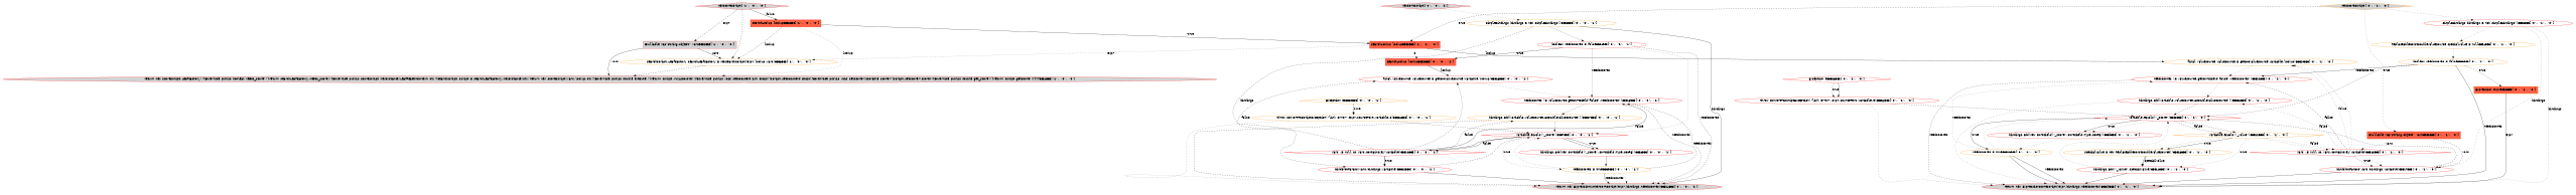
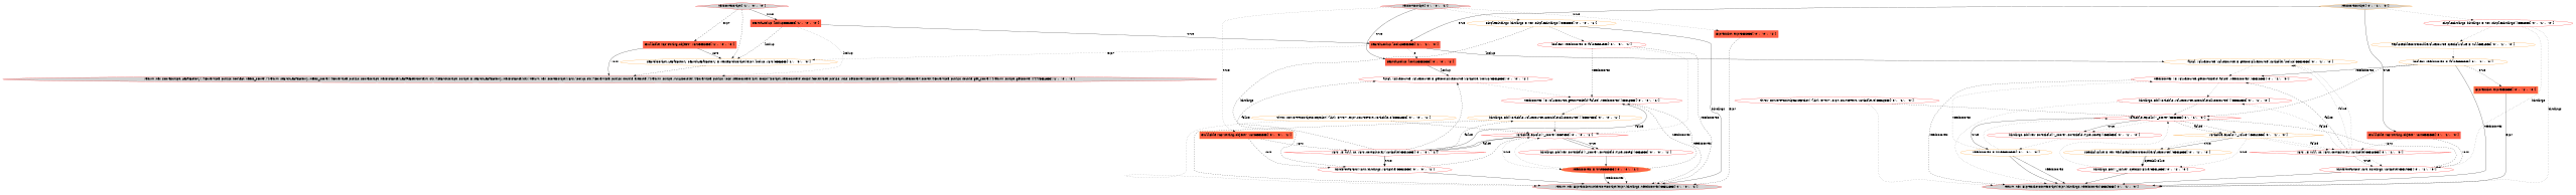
  digraph {
    fontname="DejaVu Sans Mono"
    node [color=red fillcolor=white fontname="DejaVu Sans Mono" shape=ellipse style=filled]
    edge [fontname="DejaVu Sans Mono" style=dashed]
    n1 [color=darkorange label="SearchScript.LeafFactory searchLeafFactory = newSearchScript(expr,lookup,vars)@@@3@@@['1', '0', '0']"]
    n2 [fillcolor=lightgray label="return new ScoreScript.LeafFactory(){@Override public boolean needs_score(){return searchLeafFactory.needs_score()}@Override public ScoreScript newInstance(LeafReaderContext ctx){SearchScript script = searchLeafFactory.newInstance(ctx)return new ScoreScript(vars,lookup,ctx){@Override public double execute(){return script.runAsDouble()}@Override public void setDocument(int docid){script.setDocument(docid)}@Override public void setScorer(Scorable scorer){script.setScorer(scorer)}@Override public double get_score(){return script.getScore()}}}}@@@4@@@['1', '0', '0']"]
    n3 [color=darkorange label="specialValue = new ReplaceableConstDoubleValueSource()@@@13@@@['0', '1', '0']"]
    n4 [label="bindings.add(\"_value\",specialValue)@@@14@@@['0', '1', '0']"]
    n5 [fillcolor=lightgray label="return new ExpressionScoreScript(expr,bindings,needsScores)@@@29@@@['0', '1', '0']"]
    n6 [label="variable.equals(\"_score\")@@@8@@@['0', '1', '0']" shape=diamond]
    n7 [color=darkorange label="needsScores = true@@@10@@@['0', '1', '0']"]
    n8 [label="needsScores |= valueSource.getSortField(false).needsScores()@@@21@@@['0', '1', '0']"]
    n9 [color=darkorange label="variable.equals(\"_value\")@@@12@@@['0', '1', '0']" shape=diamond]
    n10 [label="bindings.add(new SortField(\"_score\",SortField.Type.SCORE))@@@9@@@['0', '1', '0']"]
    n11 [label="bindings.add(variable,valueSource.asDoubleValuesSource())@@@22@@@['0', '1', '0']"]
    n12 [color=darkorange label="SimpleBindings bindings = new SimpleBindings()@@@3@@@['0', '0', '1']"]
    n13 [label="boolean needsScores = false@@@4@@@['0', '0', '1']"]
    n14 [fillcolor=lightgray label="return new ExpressionNumberSortScript(expr,bindings,needsScores)@@@24@@@['0', '0', '1']"]
    n15 [label="bindFromParams(vars,bindings,variable)@@@12@@@['0', '0', '1']"]
    n16 [label="needsScores |= valueSource.getSortField(false).needsScores()@@@16@@@['0', '0', '1']"]
    n17 [label="variable.equals(\"_score\")@@@7@@@['0', '0', '1']" shape=diamond]
-   n18 [color=darkorange label="needsScores = true@@@9@@@['0', '0', '1']"]
+   n18 [color=darkorange fillcolor=tomato label="needsScores = true@@@9@@@['0', '0', '1']"]
    n19 [color=darkorange label="bindings.add(variable,valueSource.asDoubleValuesSource())@@@17@@@['0', '0', '1']"]
    n20 [label="bindings.add(new SortField(\"_score\",SortField.Type.SCORE))@@@8@@@['0', '0', '1']"]
    n21 [label="vars != null && vars.containsKey(variable)@@@11@@@['0', '0', '1']" shape=diamond]
    n22 [fillcolor=lightgray label="newScoreScript['1', '0', '0']" shape=diamond]
-   n23 [fillcolor=lightgray label="@Nullable Map<String,Object> vars@@@2@@@['1', '0', '0']" shape=box]
+   n23 [fillcolor=tomato label="@Nullable Map<String,Object> vars@@@2@@@['1', '0', '0']" shape=box]
    n24 [fillcolor=tomato label="SearchLookup lookup@@@2@@@['1', '0', '0']" shape=box]
    n25 [fillcolor=tomato label="SearchLookup lookup@@@2@@@['1', '1', '0']" shape=box]
    n26 [fillcolor=tomato label="SearchLookup lookup@@@2@@@['0', '0', '1']" shape=box]
    n27 [color=darkorange label="final ValueSource valueSource = getDocValueSource(variable,lookup)@@@20@@@['0', '1', '0']"]
    n28 [color=darkorange fillcolor=lightgray label="newScoreScript['0', '1', '0']" shape=diamond]
    n29 [fillcolor=tomato label="@Nullable Map<String,Object> vars@@@2@@@['0', '1', '0']" shape=box]
    n30 [label="SimpleBindings bindings = new SimpleBindings()@@@3@@@['0', '1', '0']"]
    n31 [color=darkorange fillcolor=tomato label="Expression expr@@@2@@@['0', '1', '0']" shape=box]
    n32 [label="vars != null && vars.containsKey(variable)@@@16@@@['0', '1', '0']" shape=diamond]
    n33 [label="bindFromParams(vars,bindings,variable)@@@17@@@['0', '1', '0']"]
    n34 [color=darkorange label="ReplaceableConstDoubleValueSource specialValue = null@@@4@@@['0', '1', '0']"]
    n35 [label="final ValueSource valueSource = getDocValueSource(variable,lookup)@@@15@@@['0', '0', '1']"]
    n36 [color=darkorange label="boolean needsScores = false@@@5@@@['0', '1', '0']"]
    n37 [label="throw convertToScriptException(\"link error\",expr.sourceText,variable,e)@@@26@@@['0', '1', '0']"]
+   n38 [fillcolor=tomato label="Expression expr@@@2@@@['0', '0', '1']" shape=box]
+   n39 [color=darkorange fillcolor=tomato label="@Nullable Map<String,Object> vars@@@2@@@['0', '0', '1']" shape=box]
    n40 [color=darkorange label="throw convertToScriptException(\"link error\",expr.sourceText,variable,e)@@@21@@@['0', '0', '1']"]
-   n41 [color=darkorange label="Exception e@@@20@@@['0', '0', '1']" shape=diamond]
-   n42 [label="Exception e@@@25@@@['0', '1', '0']" shape=diamond]
    n43 [fillcolor=lightgray label="newSortScript['0', '0', '1']" shape=diamond]
    n1 -> n2
    n3 -> n4 [style=solid]
    n3 -> n4 [label=specialValue style=solid]
    n4 -> n5 [style=solid]
    n4 -> n6 [style=dotted]
    n6 -> n7 [label=true style=solid]
    n6 -> n9
    n6 -> n9 [label=false]
    n6 -> n10 [style=dotted]
    n6 -> n10 [label=true style=solid]
    n7 -> n5 [label=needsScores style=solid]
    n7 -> n5 [style=solid]
    n7 -> n6 [style=dotted]
    n7 -> n8 [label=needsScores style=dotted]
    n8 -> n5 [label=needsScores]
    n8 -> n11 [style=dotted]
    n9 -> n3 [label=true style=solid]
    n9 -> n3 [style=dotted]
    n9 -> n4 [label=true style=dotted]
    n9 -> n32 [style=dotted]
    n9 -> n32 [label=false style=dotted]
    n10 -> n7 [style=dotted]
    n11 -> n5 [style=dotted]
    n11 -> n6
    n12 -> n13
    n12 -> n14 [label=bindings style=solid]
    n12 -> n15 [label=bindings]
    n13 -> n14 [label=needsScores]
    n13 -> n16 [label=needsScores]
    n13 -> n17 [style=dotted]
    n15 -> n14 [style=solid]
    n15 -> n17
    n16 -> n14 [label=needsScores]
    n16 -> n19
    n17 -> n18 [label=true style=dotted]
    n17 -> n20 [style=solid]
    n17 -> n20 [label=true style=solid]
    n17 -> n21 [style=solid]
    n17 -> n21 [label=false style=solid]
    n18 -> n14 [style=dotted]
    n18 -> n14 [label=needsScores style=solid]
    n18 -> n16 [label=needsScores]
    n18 -> n17 [style=dotted]
    n19 -> n14
    n19 -> n17
    n20 -> n18 [style=solid]
    n21 -> n15 [label=true style=solid]
    n21 -> n15 [style=solid]
    n21 -> n16 [label=false style=solid]
    n21 -> n19 [label=false]
    n21 -> n35
    n21 -> n35 [label=false]
    n22 -> n1
    n22 -> n23 [label=expr]
-   n22 -> n24 [label=false style=solid]
+   n22 -> n24 [label=true style=solid]
    n23 -> n1 [label=vars style=solid]
    n23 -> n2 [label=vars style=solid]
    n24 -> n1 [label=lookup]
    n24 -> n2 [label=lookup style=dotted]
    n24 -> n25 [label=true style=solid]
    n25 -> n1 [label=expr style=dotted]
    n25 -> n26 [label=0 style=dotted]
    n25 -> n27 [label=lookup style=solid]
    n26 -> n35 [label=lookup style=solid]
    n27 -> n8 [style=dotted]
-   n28 -> n25 [label=true]
-   n28 -> n29 [label=true style=dotted]
+   n28 -> n25 [label=true style=solid]
+   n28 -> n29 [label=true style=solid]
    n28 -> n30 [style=dotted]
    n29 -> n32 [label=vars style=dotted]
    n29 -> n33 [label=vars]
    n30 -> n5 [label=bindings style=dotted]
    n30 -> n33 [label=bindings style=dotted]
    n30 -> n34 [style=dotted]
    n31 -> n5 [label=expr style=solid]
    n32 -> n8 [label=false]
    n32 -> n11 [label=false style=dotted]
    n32 -> n27 [label=false style=dotted]
    n32 -> n27 [style=dotted]
    n32 -> n33 [style=dotted]
    n32 -> n33 [label=true]
    n33 -> n5 [style=solid]
    n33 -> n6
    n34 -> n36 [style=dotted]
    n35 -> n16 [style=dotted]
    n36 -> n5 [label=needsScores style=solid]
    n36 -> n6
    n36 -> n8 [label=needsScores style=solid]
    n36 -> n31 [label=true]
    n37 -> n5 [style=dotted]
    n37 -> n6
+   n38 -> n14 [label=expr]
+   n39 -> n15 [label=vars]
+   n39 -> n21 [label=vars]
    n40 -> n14 [style=dotted]
    n40 -> n17
-   n41 -> n40 [label=true]
-   n41 -> n40
-   n42 -> n37 [label=true]
-   n42 -> n37 [style=solid]
    n43 -> n12 [style=dotted]
-   n13 -> n26 [label=true style=solid]
+   n43 -> n26 [label=true style=solid]
+   n43 -> n38 [label=true style=dotted]
+   n43 -> n39 [label=true style=dotted]
  }
